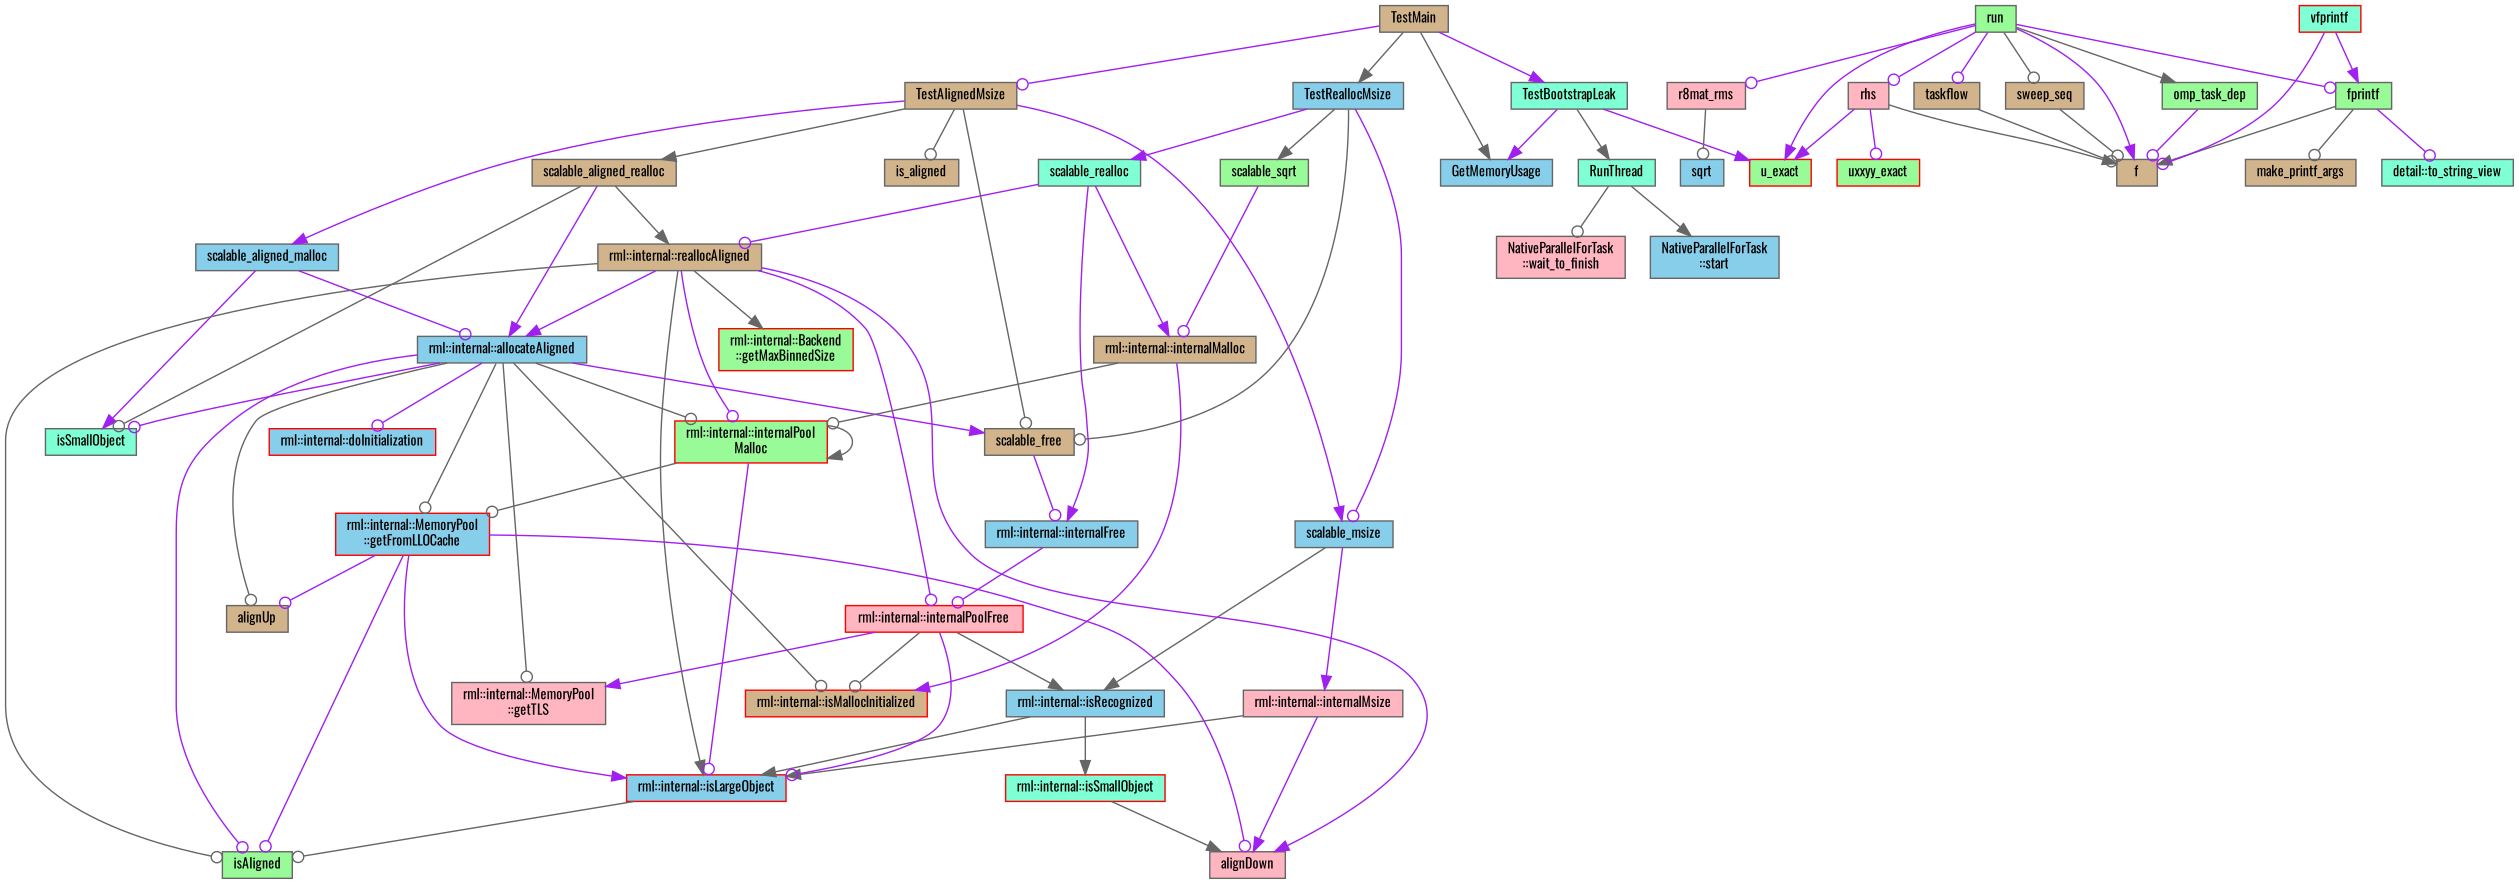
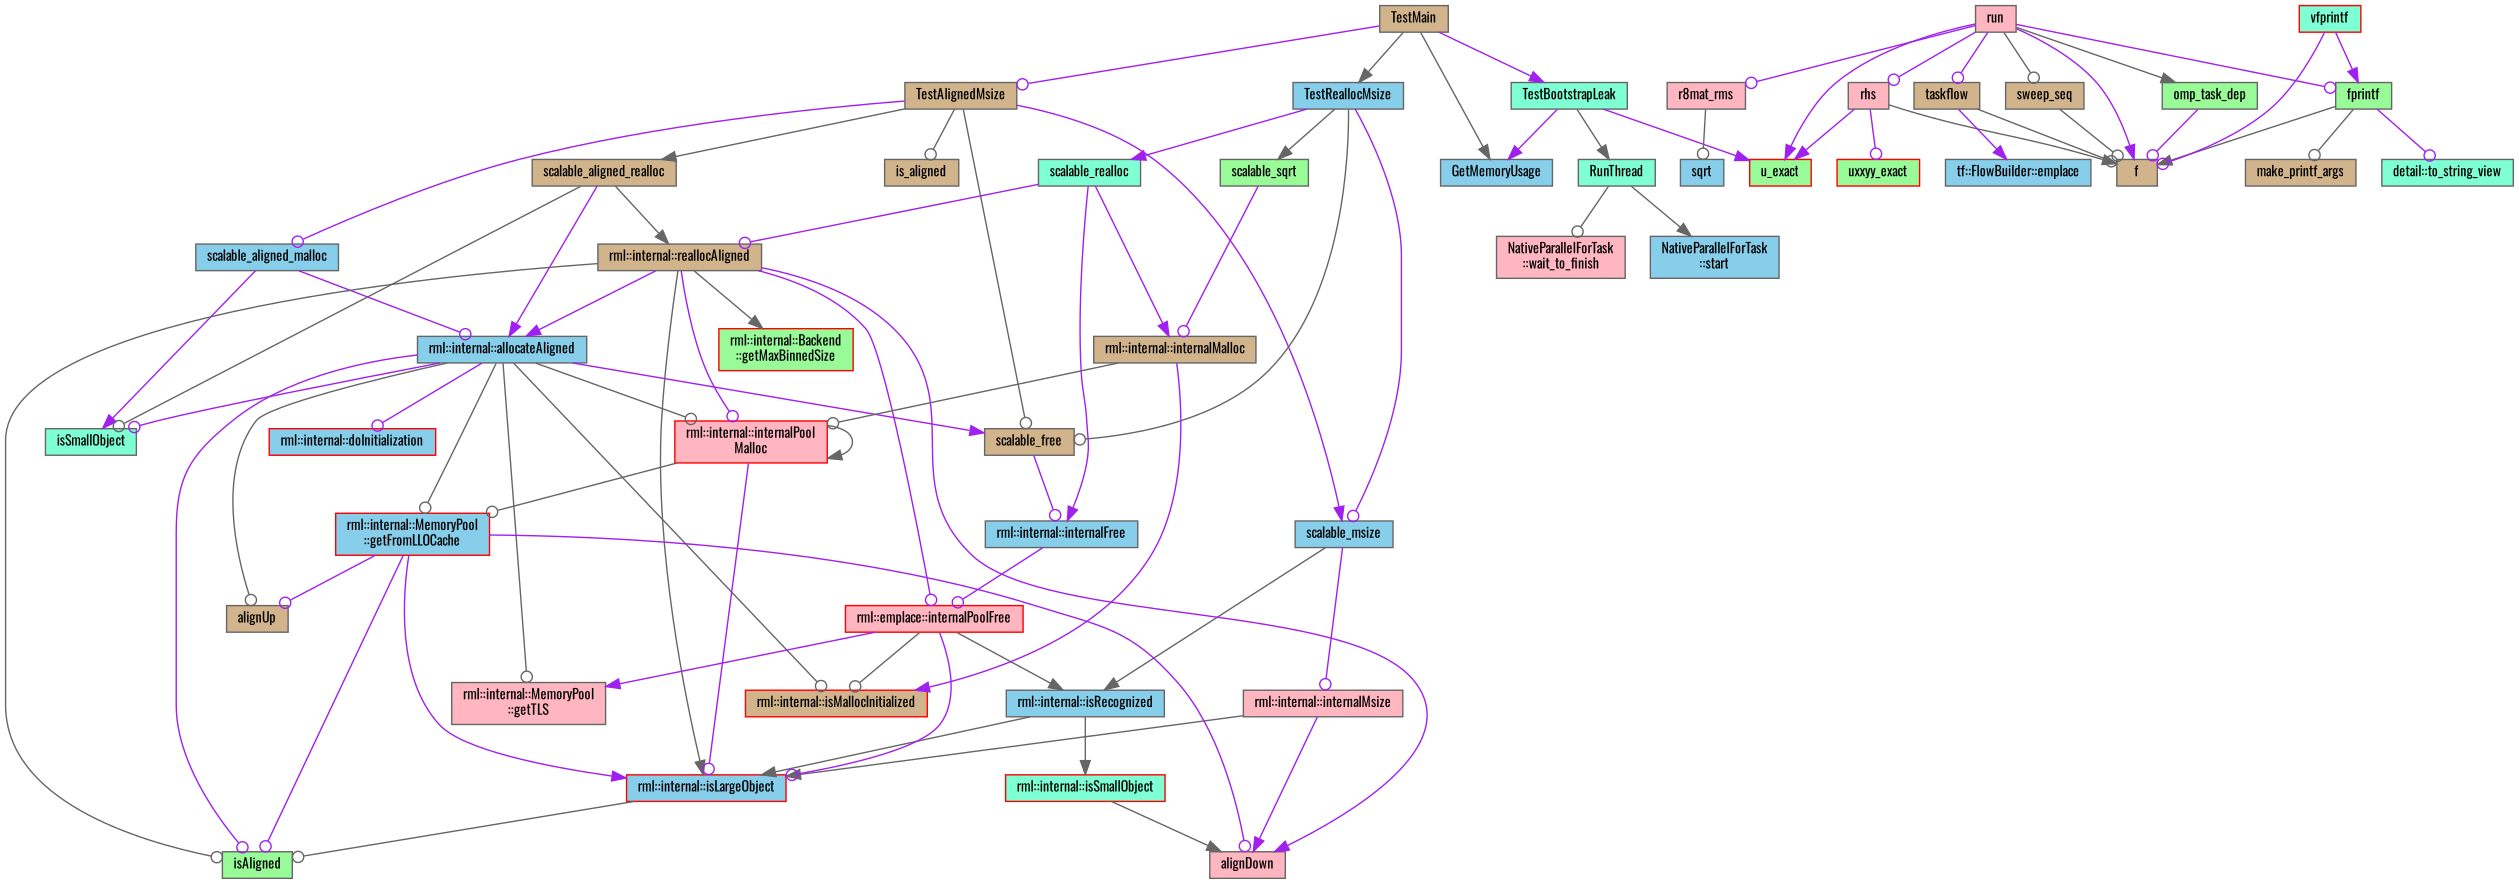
  digraph {
    fontname=Oswald
    rankdir=TB
    node [color=grey40 fillcolor=tan fontname=Oswald fontsize=10 shape=box style=filled]
    edge [arrowhead=odot color=purple fontname=Oswald fontsize=10 labelfontname=Helvetica labelfontsize=10 style=solid]
    n1 [color=gray40 fontcolor=black height=0.2 label=TestMain width=0.4]
    n2 [fillcolor=skyblue height=0.2 label=GetMemoryUsage width=0.4]
    n3 [height=0.2 label=TestAlignedMsize width=0.4]
    n4 [fillcolor=aquamarine height=0.2 label=TestBootstrapLeak width=0.4]
    n5 [fillcolor=skyblue height=0.2 label=TestReallocMsize width=0.4]
    n6 [height=0.2 label=is_aligned width=0.4]
    n7 [fillcolor=skyblue height=0.2 label=scalable_aligned_malloc width=0.4]
    n8 [height=0.2 label=scalable_aligned_realloc width=0.4]
    n9 [height=0.2 label=scalable_free width=0.4]
    n10 [fillcolor=skyblue height=0.2 label=scalable_msize width=0.4]
    n11 [fillcolor=aquamarine height=0.2 label=RunThread width=0.4]
    n12 [color=red fillcolor=palegreen height=0.2 label=u_exact width=0.4]
    n13 [fillcolor=palegreen height=0.2 label=scalable_sqrt width=0.4]
    n14 [fillcolor=aquamarine height=0.2 label=scalable_realloc width=0.4]
    n15 [fillcolor=skyblue height=0.2 label="rml::internal::allocateAligned" width=0.4]
    n16 [fillcolor=aquamarine height=0.2 label=isSmallObject width=0.4]
    n17 [height=0.2 label="rml::internal::reallocAligned" width=0.4]
    n18 [fillcolor=skyblue height=0.2 label="rml::internal::internalFree" width=0.4]
    n19 [fillcolor=skyblue height=0.2 label="rml::internal::isRecognized" width=0.4]
    n20 [fillcolor=lightpink height=0.2 label="rml::internal::internalMsize" width=0.4]
    n21 [height=0.2 label=alignUp width=0.4]
    n22 [color=red fillcolor=skyblue height=0.2 label="rml::internal::doInitialization" width=0.4]
    n23 [color=red fillcolor=skyblue height=0.2 label="rml::internal::MemoryPool\l::getFromLLOCache" width=0.4]
    n24 [fillcolor=palegreen height=0.2 label=isAligned width=0.4]
    n25 [fillcolor=lightpink height=0.2 label="rml::internal::MemoryPool\l::getTLS" width=0.4]
-   n26 [color=red fillcolor=palegreen height=0.2 label="rml::internal::internalPool\lMalloc" width=0.4]
+   n26 [color=red fillcolor=lightpink height=0.2 label="rml::internal::internalPool\lMalloc" width=0.4]
    n27 [color=red height=0.2 label="rml::internal::isMallocInitialized" width=0.4]
    n28 [fillcolor=lightpink height=0.2 label=alignDown width=0.4]
    n29 [color=red fillcolor=skyblue height=0.2 label="rml::internal::isLargeObject" width=0.4]
    n30 [color=red fillcolor=palegreen height=0.2 label="rml::internal::Backend\l::getMaxBinnedSize" width=0.4]
-   n31 [color=red fillcolor=lightpink height=0.2 label="rml::internal::internalPoolFree" width=0.4]
+   n31 [color=red fillcolor=lightpink height=0.2 label="rml::emplace::internalPoolFree" width=0.4]
    n32 [color=red fillcolor=aquamarine height=0.2 label="rml::internal::isSmallObject" width=0.4]
-   n33 [fillcolor=palegreen height=0.2 label=run width=0.4]
+   n33 [fillcolor=lightpink height=0.2 label=run width=0.4]
    n34 [height=0.2 label=f width=0.4]
    n35 [fillcolor=palegreen height=0.2 label=fprintf width=0.4]
    n36 [fillcolor=palegreen height=0.2 label=omp_task_dep width=0.4]
    n37 [fillcolor=lightpink height=0.2 label=r8mat_rms width=0.4]
    n38 [fillcolor=lightpink height=0.2 label=rhs width=0.4]
    n39 [height=0.2 label=sweep_seq width=0.4]
    n40 [height=0.2 label=taskflow width=0.4]
    n41 [fillcolor=skyblue height=0.2 label="NativeParallelForTask\l::start" width=0.4]
    n42 [fillcolor=lightpink height=0.2 label="NativeParallelForTask\l::wait_to_finish" width=0.4]
    n43 [height=0.2 label=make_printf_args width=0.4]
    n44 [fillcolor=aquamarine height=0.2 label="detail::to_string_view" width=0.4]
    n45 [fillcolor=skyblue height=0.2 label=sqrt width=0.4]
    n46 [color=red fillcolor=palegreen height=0.2 label=uxxyy_exact width=0.4]
+   n47 [fillcolor=skyblue height=0.2 label="tf::FlowBuilder::emplace" width=0.4]
    n48 [color=red fillcolor=aquamarine height=0.2 label=vfprintf width=0.4]
    n49 [height=0.2 label="rml::internal::internalMalloc" width=0.4]
    n1 -> n2 [arrowhead=normal color=gray40]
    n1 -> n3
    n1 -> n4 [arrowhead=normal]
    n1 -> n5 [arrowhead=normal color=gray40]
    n3 -> n6 [color=gray40]
-   n3 -> n7 [arrowhead=normal]
+   n3 -> n7
    n3 -> n8 [arrowhead=normal color=gray40]
    n3 -> n9 [color=gray40]
    n3 -> n10 [arrowhead=normal]
    n4 -> n2 [arrowhead=normal]
    n4 -> n11 [arrowhead=normal color=gray40]
    n4 -> n12 [arrowhead=normal]
    n5 -> n9 [color=gray40]
    n5 -> n10
    n5 -> n13 [arrowhead=normal color=gray40]
    n5 -> n14 [arrowhead=normal]
    n7 -> n15
    n7 -> n16 [arrowhead=normal]
    n8 -> n15 [arrowhead=normal]
    n8 -> n16 [color=gray40]
    n8 -> n17 [arrowhead=normal color=gray40]
    n9 -> n18
    n10 -> n19 [arrowhead=normal color=gray40]
-   n10 -> n20 [arrowhead=normal]
+   n10 -> n20
    n11 -> n41 [arrowhead=normal color=gray40]
    n11 -> n42 [color=gray40]
    n13 -> n49
    n14 -> n17
    n14 -> n18 [arrowhead=normal]
    n14 -> n49 [arrowhead=normal]
    n15 -> n9 [arrowhead=normal]
    n15 -> n16
    n15 -> n21 [color=gray40]
    n15 -> n22
    n15 -> n23 [color=gray40]
    n15 -> n24
    n15 -> n25 [color=gray40]
    n15 -> n26 [color=gray40]
    n15 -> n27 [color=gray40]
    n17 -> n15 [arrowhead=normal]
    n17 -> n24 [color=gray40]
    n17 -> n26
    n17 -> n28 [arrowhead=normal]
    n17 -> n29 [arrowhead=normal color=gray40]
    n17 -> n30 [arrowhead=normal color=gray40]
    n17 -> n31
    n18 -> n31
    n19 -> n29 [arrowhead=normal color=gray40]
    n19 -> n32 [arrowhead=normal color=gray40]
    n20 -> n28 [arrowhead=normal]
    n20 -> n29 [arrowhead=normal color=gray40]
    n23 -> n21
    n23 -> n24
    n23 -> n28
    n23 -> n29 [arrowhead=normal]
    n26 -> n23 [color=gray40]
    n26 -> n26 [arrowhead=normal color=gray40]
    n26 -> n29
    n29 -> n24 [color=gray40]
    n31 -> n19 [arrowhead=normal color=gray40]
    n31 -> n25 [arrowhead=normal]
    n31 -> n27 [color=gray40]
    n31 -> n29
    n32 -> n28 [arrowhead=normal color=gray40]
    n33 -> n12 [arrowhead=normal]
    n33 -> n34 [arrowhead=normal]
    n33 -> n35
    n33 -> n36 [arrowhead=normal color=gray40]
    n33 -> n37
    n33 -> n38
    n33 -> n39 [color=gray40]
    n33 -> n40
    n35 -> n34 [arrowhead=normal color=gray40]
    n35 -> n43 [color=gray40]
    n35 -> n44
    n36 -> n34
    n37 -> n45 [color=gray40]
    n38 -> n12 [arrowhead=normal]
    n38 -> n34 [arrowhead=normal color=gray40]
    n38 -> n46
    n39 -> n34 [color=gray40]
    n40 -> n34 [color=gray40]
+   n40 -> n47 [arrowhead=normal]
    n48 -> n34
    n48 -> n35 [arrowhead=normal]
    n49 -> n26 [color=gray40]
    n49 -> n27 [arrowhead=normal]
  }
